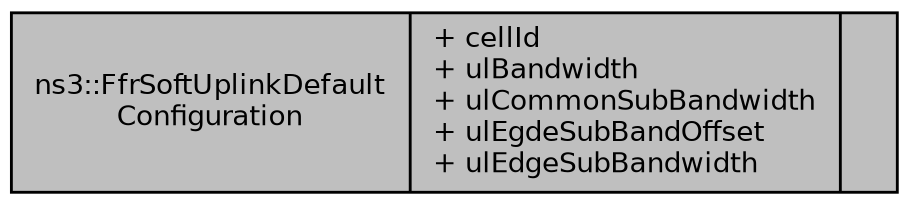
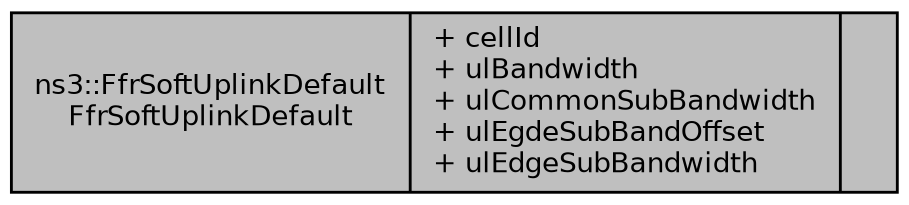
  digraph {
    rankdir=LR
-   n1 [color=black fillcolor=grey75 fontcolor=black fontname=Helvetica fontsize=10 height=0.2 label="{ns3::FfrSoftUplinkDefault\lConfiguration\n|+ cellId\l+ ulBandwidth\l+ ulCommonSubBandwidth\l+ ulEgdeSubBandOffset\l+ ulEdgeSubBandwidth\l|}" shape=record style=filled width=0.4]
+   n1 [color=black fillcolor=grey75 fontcolor=black fontname=Helvetica fontsize=10 height=0.2 label="{ns3::FfrSoftUplinkDefault\lFfrSoftUplinkDefault\n|+ cellId\l+ ulBandwidth\l+ ulCommonSubBandwidth\l+ ulEgdeSubBandOffset\l+ ulEdgeSubBandwidth\l|}" shape=record style=filled width=0.4]
  }
